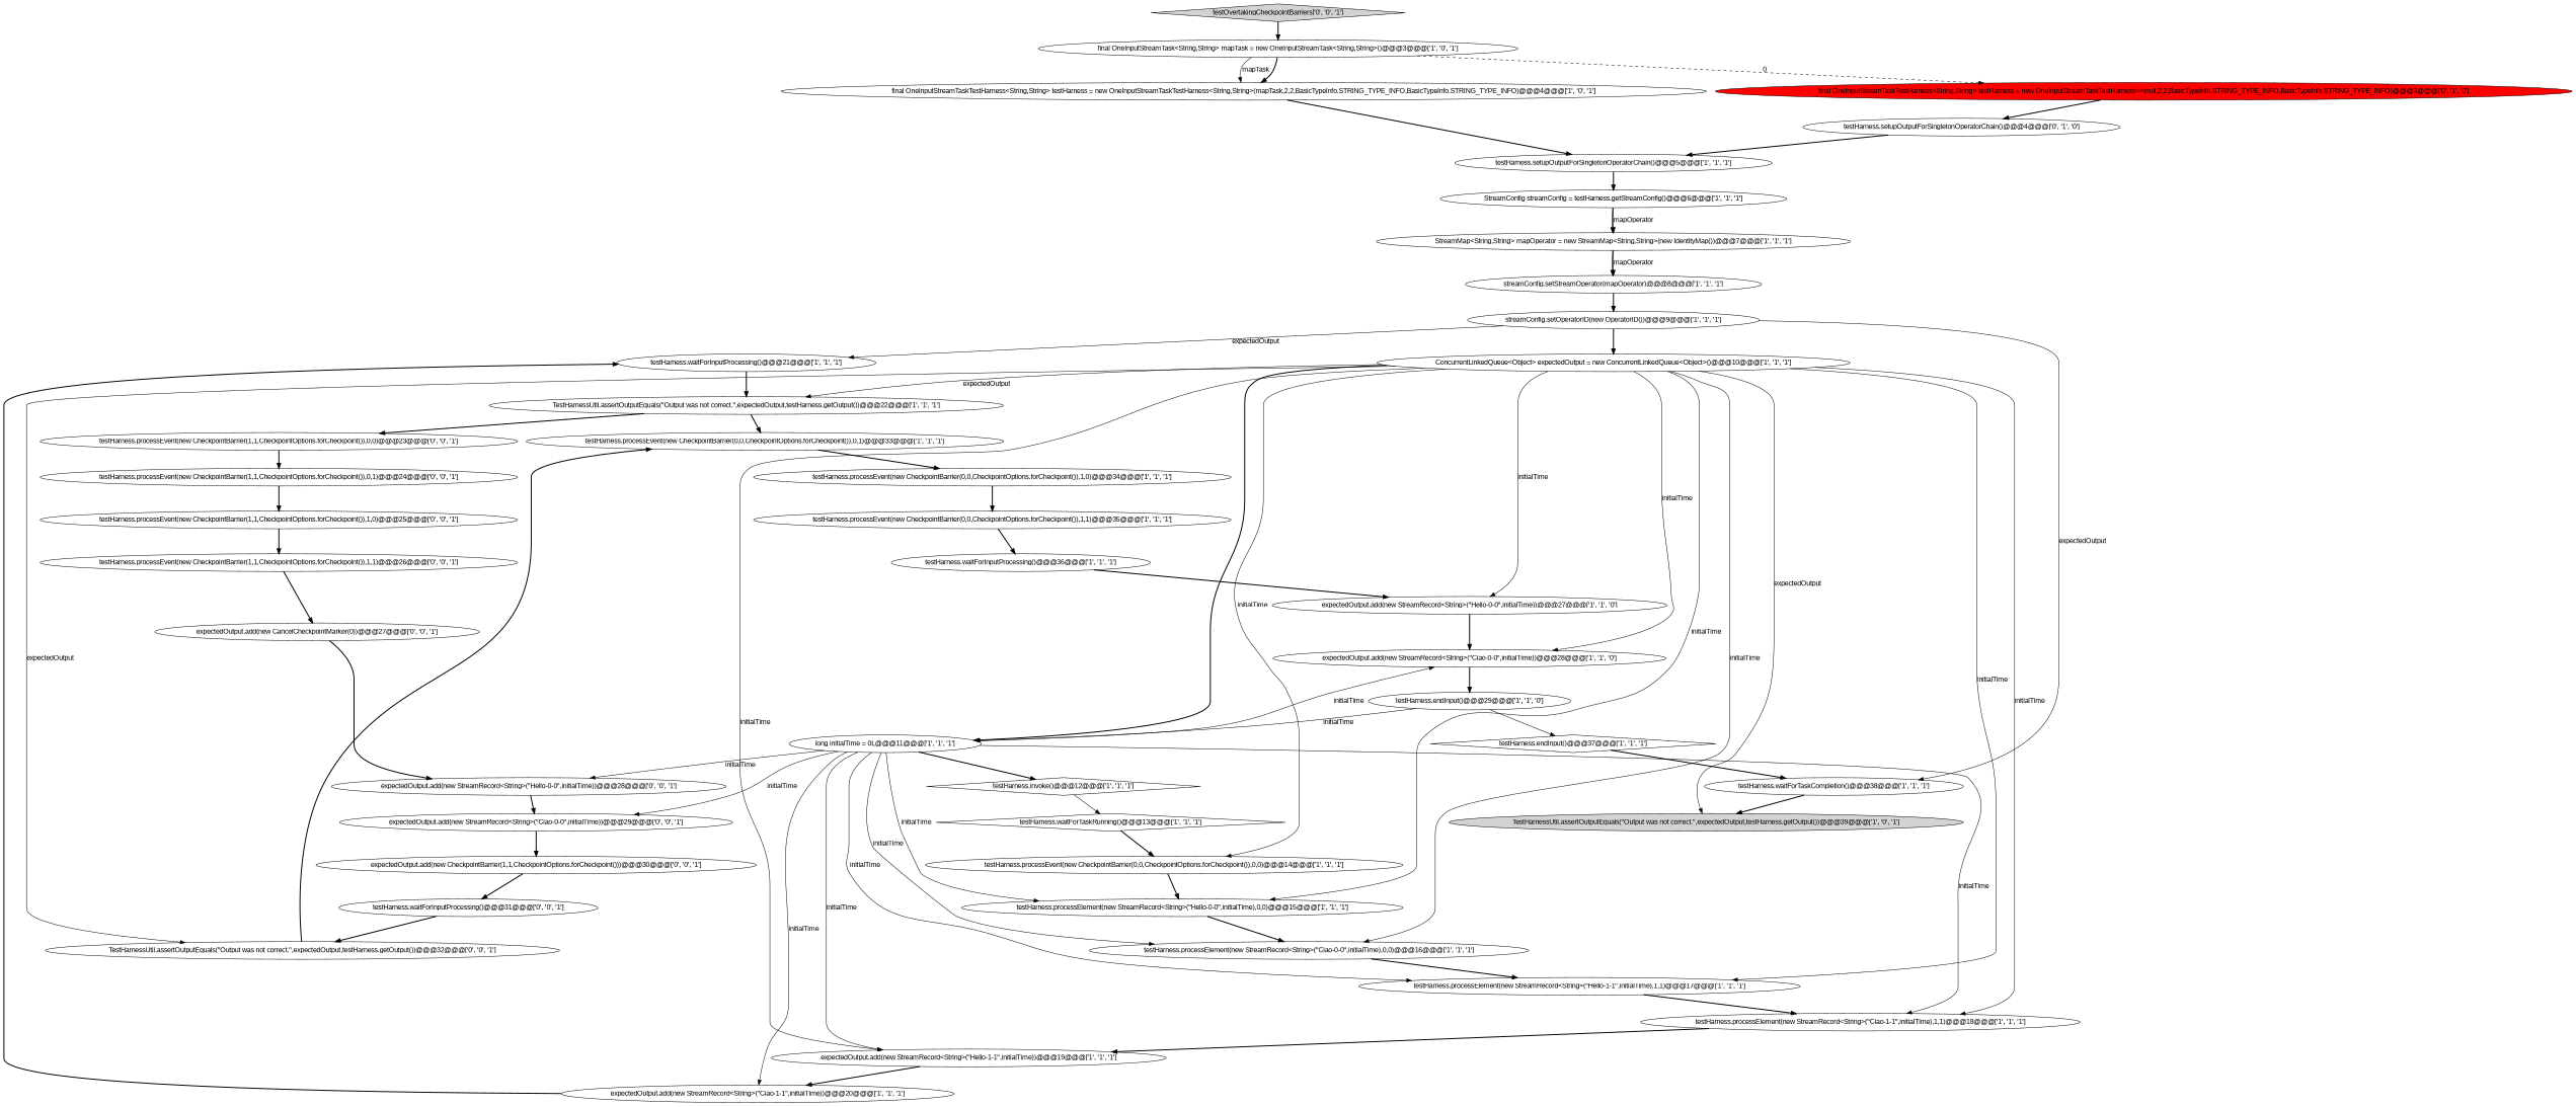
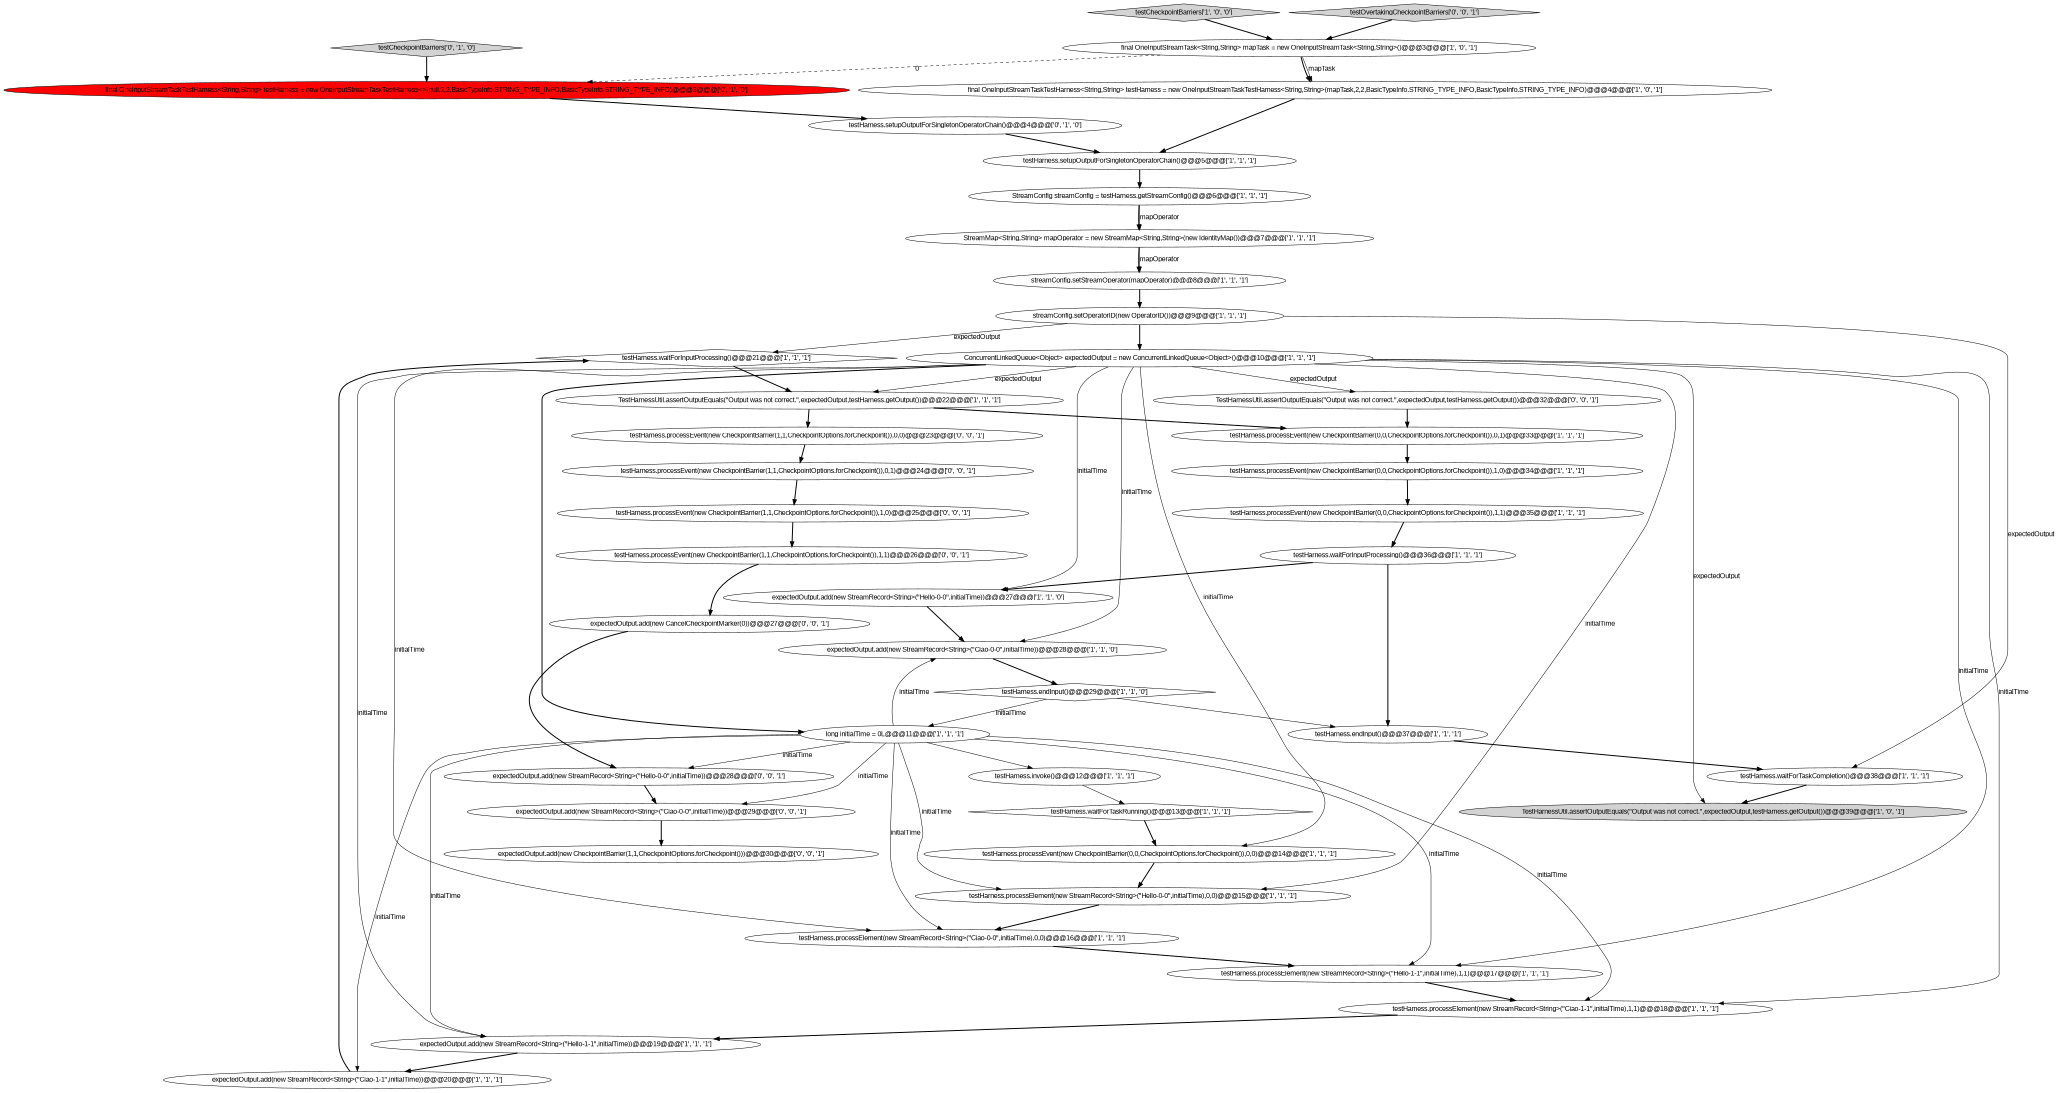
  digraph {
    fontname="Liberation Sans"
    node [fillcolor=white fontname="Liberation Sans" shape=ellipse style=filled]
    edge [fontname="Liberation Sans" style=bold]
    n1 [label="final OneInputStreamTask<String,String> mapTask = new OneInputStreamTask<String,String>()@@@3@@@['1', '0', '1']"]
    n2 [label="final OneInputStreamTaskTestHarness<String,String> testHarness = new OneInputStreamTaskTestHarness<String,String>(mapTask,2,2,BasicTypeInfo.STRING_TYPE_INFO,BasicTypeInfo.STRING_TYPE_INFO)@@@4@@@['1', '0', '1']"]
    n3 [fillcolor=red label="final OneInputStreamTaskTestHarness<String,String> testHarness = new OneInputStreamTaskTestHarness<>(null,2,2,BasicTypeInfo.STRING_TYPE_INFO,BasicTypeInfo.STRING_TYPE_INFO)@@@3@@@['0', '1', '0']"]
    n4 [label="testHarness.setupOutputForSingletonOperatorChain()@@@5@@@['1', '1', '1']"]
    n5 [label="testHarness.setupOutputForSingletonOperatorChain()@@@4@@@['0', '1', '0']"]
    n6 [label="expectedOutput.add(new CheckpointBarrier(1,1,CheckpointOptions.forCheckpoint()))@@@30@@@['0', '0', '1']"]
-   n7 [label="testHarness.waitForInputProcessing()@@@31@@@['0', '0', '1']"]
    n8 [label="TestHarnessUtil.assertOutputEquals(\"Output was not correct.\",expectedOutput,testHarness.getOutput())@@@32@@@['0', '0', '1']"]
-   n9 [label="testHarness.endInput()@@@37@@@['1', '1', '1']" shape=diamond]
+   n9 [label="testHarness.endInput()@@@37@@@['1', '1', '1']"]
    n10 [label="testHarness.waitForTaskCompletion()@@@38@@@['1', '1', '1']"]
    n11 [fillcolor=lightgray label="TestHarnessUtil.assertOutputEquals(\"Output was not correct.\",expectedOutput,testHarness.getOutput())@@@39@@@['1', '0', '1']"]
+   n12 [fillcolor=lightgray label="testCheckpointBarriers['0', '1', '0']" shape=diamond]
    n13 [label="testHarness.processEvent(new CheckpointBarrier(1,1,CheckpointOptions.forCheckpoint()),1,1)@@@26@@@['0', '0', '1']"]
    n14 [label="expectedOutput.add(new CancelCheckpointMarker(0))@@@27@@@['0', '0', '1']"]
    n15 [label="expectedOutput.add(new StreamRecord<String>(\"Hello-0-0\",initialTime))@@@28@@@['0', '0', '1']"]
    n16 [label="StreamConfig streamConfig = testHarness.getStreamConfig()@@@6@@@['1', '1', '1']"]
    n17 [label="StreamMap<String,String> mapOperator = new StreamMap<String,String>(new IdentityMap())@@@7@@@['1', '1', '1']"]
    n18 [label="streamConfig.setStreamOperator(mapOperator)@@@8@@@['1', '1', '1']"]
    n19 [label="streamConfig.setOperatorID(new OperatorID())@@@9@@@['1', '1', '1']"]
    n20 [label="testHarness.waitForInputProcessing()@@@36@@@['1', '1', '1']"]
    n21 [label="expectedOutput.add(new StreamRecord<String>(\"Hello-0-0\",initialTime))@@@27@@@['1', '1', '0']"]
    n22 [label="expectedOutput.add(new StreamRecord<String>(\"Ciao-0-0\",initialTime))@@@28@@@['1', '1', '0']"]
-   n23 [label="testHarness.waitForInputProcessing()@@@21@@@['1', '1', '1']"]
+   n23 [label="testHarness.waitForInputProcessing()@@@21@@@['1', '1', '1']" shape=diamond]
    n24 [label="ConcurrentLinkedQueue<Object> expectedOutput = new ConcurrentLinkedQueue<Object>()@@@10@@@['1', '1', '1']"]
    n25 [label="TestHarnessUtil.assertOutputEquals(\"Output was not correct.\",expectedOutput,testHarness.getOutput())@@@22@@@['1', '1', '1']"]
    n26 [label="testHarness.processElement(new StreamRecord<String>(\"Ciao-0-0\",initialTime),0,0)@@@16@@@['1', '1', '1']"]
    n27 [label="testHarness.processElement(new StreamRecord<String>(\"Hello-1-1\",initialTime),1,1)@@@17@@@['1', '1', '1']"]
    n28 [label="testHarness.processElement(new StreamRecord<String>(\"Ciao-1-1\",initialTime),1,1)@@@18@@@['1', '1', '1']"]
    n29 [label="long initialTime = 0L@@@11@@@['1', '1', '1']"]
    n30 [label="testHarness.processElement(new StreamRecord<String>(\"Hello-0-0\",initialTime),0,0)@@@15@@@['1', '1', '1']"]
    n31 [label="expectedOutput.add(new StreamRecord<String>(\"Hello-1-1\",initialTime))@@@19@@@['1', '1', '1']"]
    n32 [label="testHarness.processEvent(new CheckpointBarrier(0,0,CheckpointOptions.forCheckpoint()),0,0)@@@14@@@['1', '1', '1']"]
    n33 [label="testHarness.processEvent(new CheckpointBarrier(1,1,CheckpointOptions.forCheckpoint()),1,0)@@@25@@@['0', '0', '1']"]
    n34 [label="expectedOutput.add(new StreamRecord<String>(\"Ciao-0-0\",initialTime))@@@29@@@['0', '0', '1']"]
    n35 [label="testHarness.processEvent(new CheckpointBarrier(1,1,CheckpointOptions.forCheckpoint()),0,1)@@@24@@@['0', '0', '1']"]
    n36 [label="testHarness.processEvent(new CheckpointBarrier(0,0,CheckpointOptions.forCheckpoint()),0,1)@@@33@@@['1', '1', '1']"]
-   n37 [label="testHarness.invoke()@@@12@@@['1', '1', '1']" shape=diamond]
+   n37 [label="testHarness.invoke()@@@12@@@['1', '1', '1']"]
    n38 [label="testHarness.waitForTaskRunning()@@@13@@@['1', '1', '1']" shape=diamond]
    n39 [label="expectedOutput.add(new StreamRecord<String>(\"Ciao-1-1\",initialTime))@@@20@@@['1', '1', '1']"]
-   n40 [label="testHarness.endInput()@@@29@@@['1', '1', '0']"]
+   n40 [label="testHarness.endInput()@@@29@@@['1', '1', '0']" shape=diamond]
    n41 [label="testHarness.processEvent(new CheckpointBarrier(0,0,CheckpointOptions.forCheckpoint()),1,0)@@@34@@@['1', '1', '1']"]
    n42 [label="testHarness.processEvent(new CheckpointBarrier(0,0,CheckpointOptions.forCheckpoint()),1,1)@@@35@@@['1', '1', '1']"]
    n43 [label="testHarness.processEvent(new CheckpointBarrier(1,1,CheckpointOptions.forCheckpoint()),0,0)@@@23@@@['0', '0', '1']"]
+   n44 [fillcolor=lightgray label="testCheckpointBarriers['1', '0', '0']" shape=diamond]
    n45 [fillcolor=lightgray label="testOvertakingCheckpointBarriers['0', '0', '1']" shape=diamond]
    n1 -> n2
    n1 -> n2 [label=mapTask style=solid]
    n1 -> n3 [label=0 style=dashed]
    n2 -> n4
    n3 -> n5
    n4 -> n16
    n5 -> n4
-   n6 -> n7
-   n7 -> n8
    n8 -> n36
    n9 -> n10
    n10 -> n11
+   n12 -> n3
    n13 -> n14
    n14 -> n15
    n15 -> n34
    n16 -> n17
    n16 -> n17 [label=mapOperator style=solid]
    n17 -> n18
    n17 -> n18 [label=mapOperator style=solid]
    n18 -> n19
    n19 -> n10 [label=expectedOutput style=solid]
    n19 -> n23 [label=expectedOutput style=solid]
    n19 -> n24
+   n20 -> n9
    n20 -> n21
    n21 -> n22
    n22 -> n40
    n23 -> n25
    n24 -> n8 [label=expectedOutput style=solid]
    n24 -> n11 [label=expectedOutput style=solid]
    n24 -> n21 [label=initialTime style=solid]
    n24 -> n22 [label=initialTime style=solid]
    n24 -> n25 [label=expectedOutput style=solid]
    n24 -> n26 [label=initialTime style=solid]
    n24 -> n27 [label=initialTime style=solid]
    n24 -> n28 [label=initialTime style=solid]
    n24 -> n29
    n24 -> n30 [label=initialTime style=solid]
    n24 -> n31 [label=initialTime style=solid]
    n24 -> n32 [label=initialTime style=solid]
    n25 -> n36
    n25 -> n43
    n26 -> n27
    n27 -> n28
    n28 -> n31
    n29 -> n15 [label=initialTime style=solid]
    n29 -> n22 [label=initialTime style=solid]
    n29 -> n26 [label=initialTime style=solid]
    n29 -> n27 [label=initialTime style=solid]
    n29 -> n28 [label=initialTime style=solid]
    n29 -> n30 [label=initialTime style=solid]
    n29 -> n31 [label=initialTime style=solid]
    n29 -> n34 [label=initialTime style=solid]
-   n29 -> n37
+   n29 -> n37 [style=solid]
    n29 -> n39 [label=initialTime style=solid]
    n30 -> n26
    n31 -> n39
    n32 -> n30
    n33 -> n13
    n34 -> n6
    n35 -> n33
    n36 -> n41
    n37 -> n38 [style=solid]
    n38 -> n32
    n39 -> n23
    n40 -> n9 [style=solid]
    n40 -> n29 [label=initialTime style=solid]
    n41 -> n42
    n42 -> n20
    n43 -> n35
+   n44 -> n1
    n45 -> n1
  }
